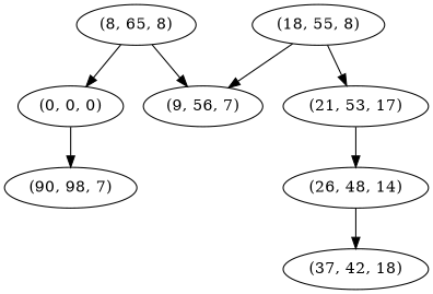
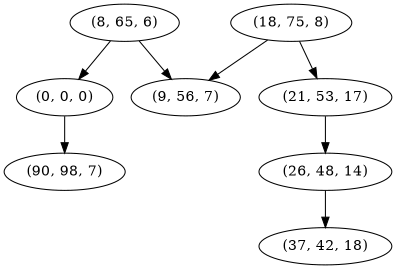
  digraph {
    "(0, 0, 0)"
    "(90, 98, 7)"
-   "(8, 65, 6)" [label="(8, 65, 8)"]
+   "(8, 65, 6)"
    "(9, 56, 7)"
-   "(18, 55, 8)"
+   "(18, 55, 8)" [label="(18, 75, 8)"]
    n6 [label="(21, 53, 17)"]
    "(26, 48, 14)"
    "(37, 42, 18)"
    "(0, 0, 0)" -> "(90, 98, 7)"
    "(8, 65, 6)" -> "(0, 0, 0)"
    "(8, 65, 6)" -> "(9, 56, 7)"
    "(18, 55, 8)" -> "(9, 56, 7)"
    "(18, 55, 8)" -> n6
    n6 -> "(26, 48, 14)"
    "(26, 48, 14)" -> "(37, 42, 18)"
  }
